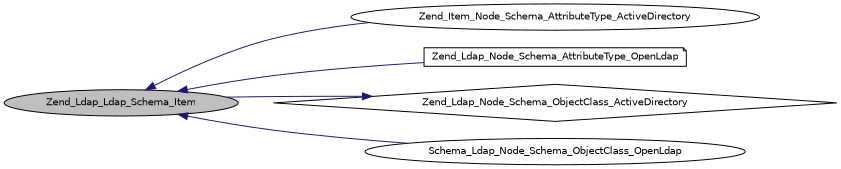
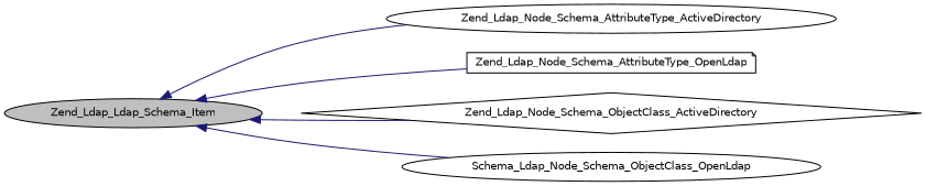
  digraph {
    rankdir=LR
    node [color=black fillcolor=white fontname=Helvetica fontsize=10 shape=ellipse style=filled]
    edge [color=midnightblue dir=back fontname=Helvetica fontsize=10 labelfontname=Helvetica labelfontsize=10 style=solid]
    n1 [fillcolor=grey75 fontcolor=black height=0.2 label=Zend_Ldap_Ldap_Schema_Item width=0.4]
-   n2 [height=0.2 label=Zend_Item_Node_Schema_AttributeType_ActiveDirectory width=0.4]
+   n2 [height=0.2 label=Zend_Ldap_Node_Schema_AttributeType_ActiveDirectory width=0.4]
    n3 [height=0.2 label=Zend_Ldap_Node_Schema_AttributeType_OpenLdap shape=note width=0.4]
    n4 [height=0.2 label=Zend_Ldap_Node_Schema_ObjectClass_ActiveDirectory shape=diamond width=0.4]
    n5 [height=0.2 label=Schema_Ldap_Node_Schema_ObjectClass_OpenLdap width=0.4]
    n1 -> n2
    n1 -> n3
-   n4 -> n1
+   n1 -> n4
    n1 -> n5
  }
